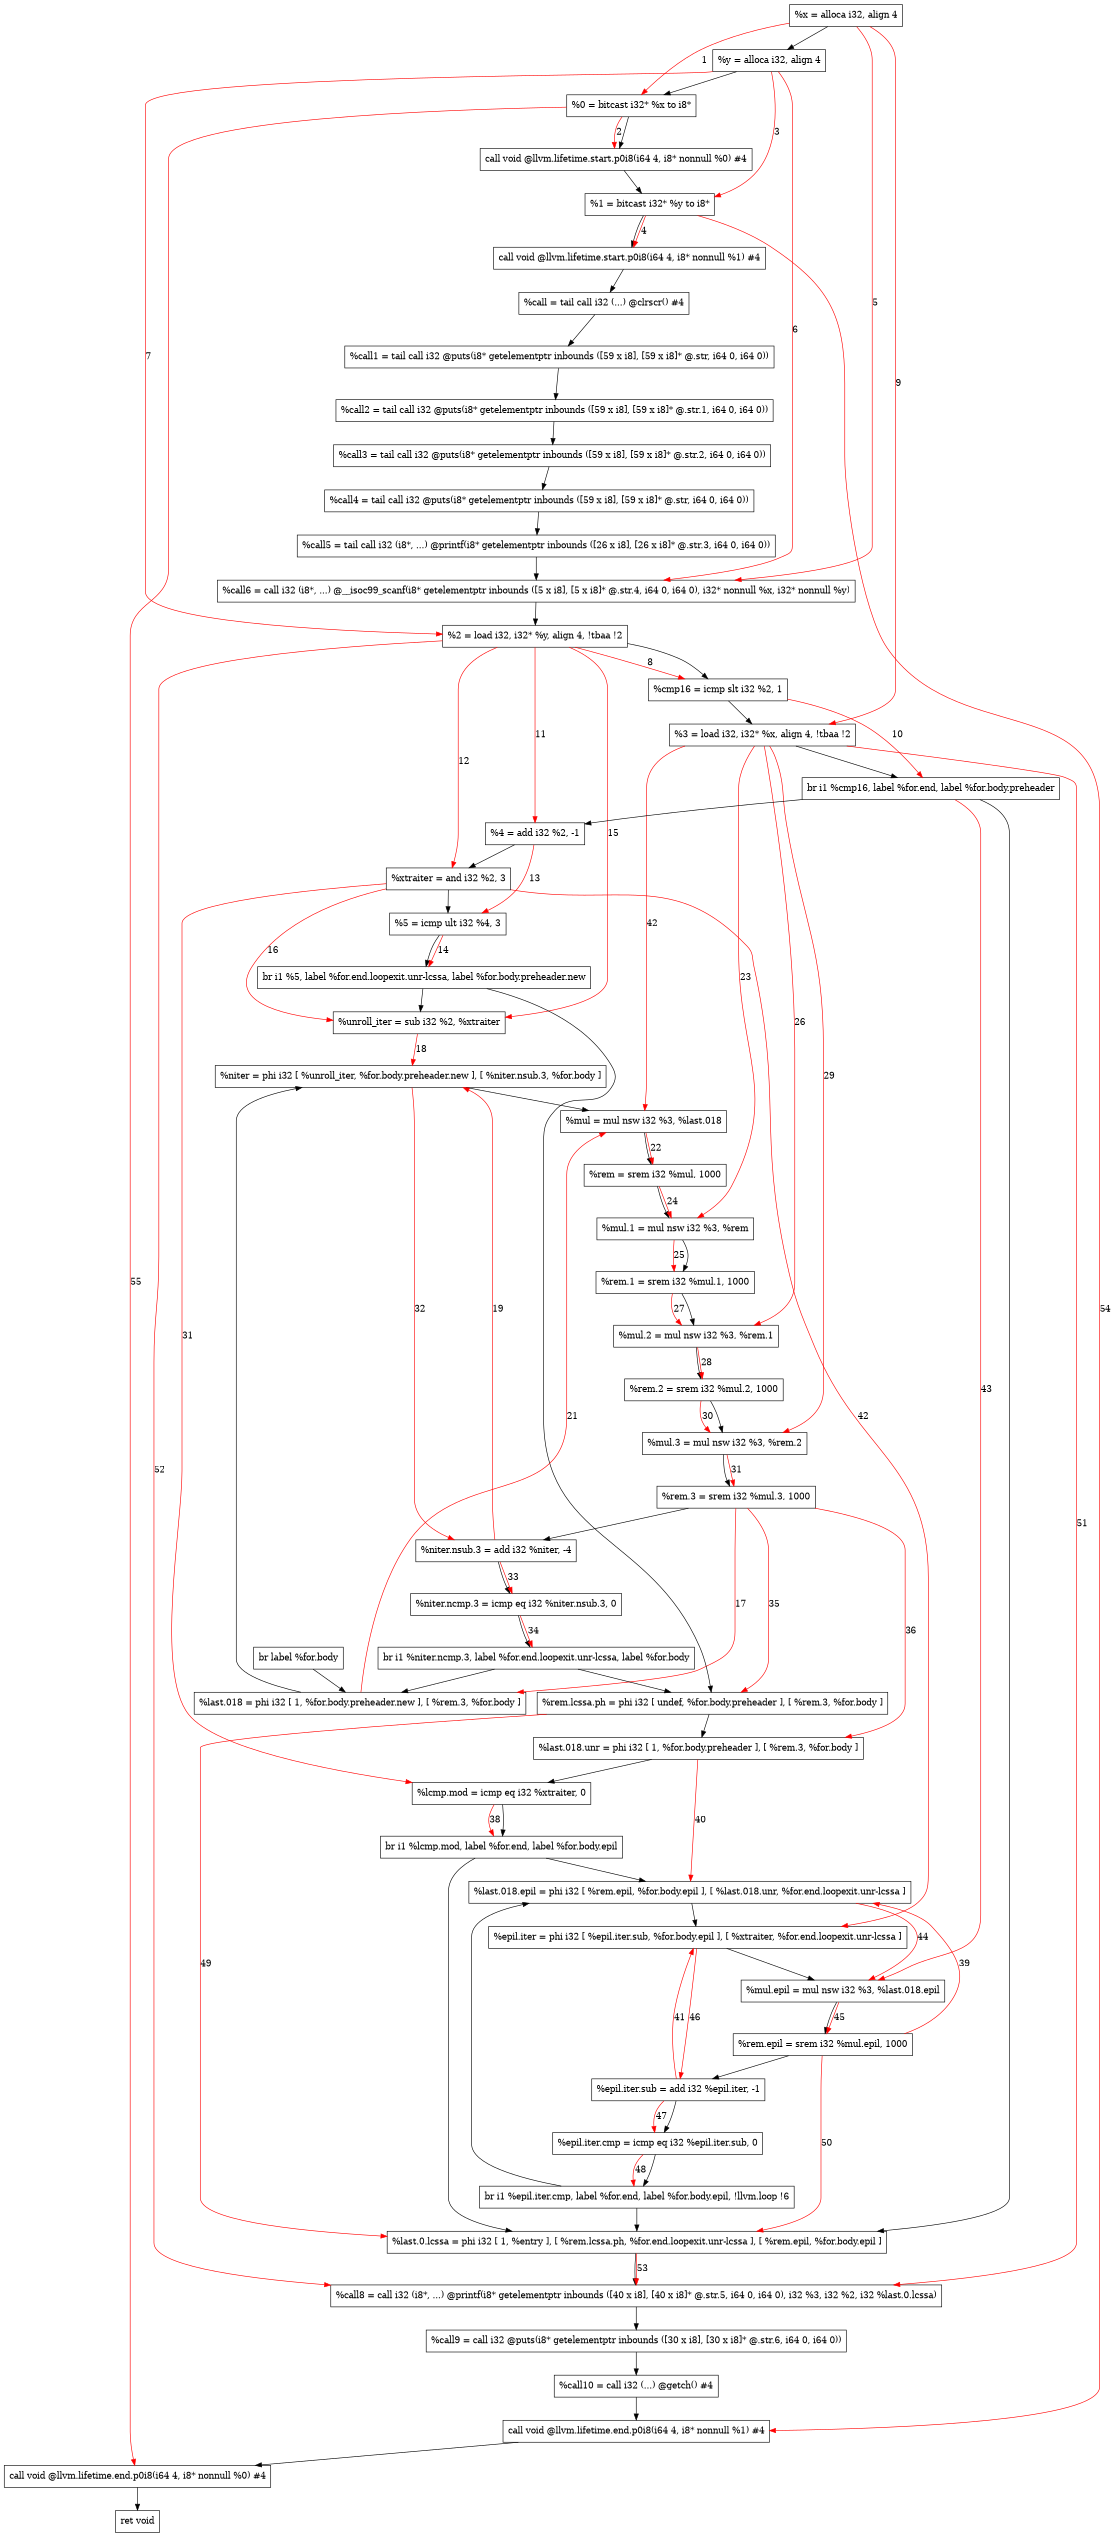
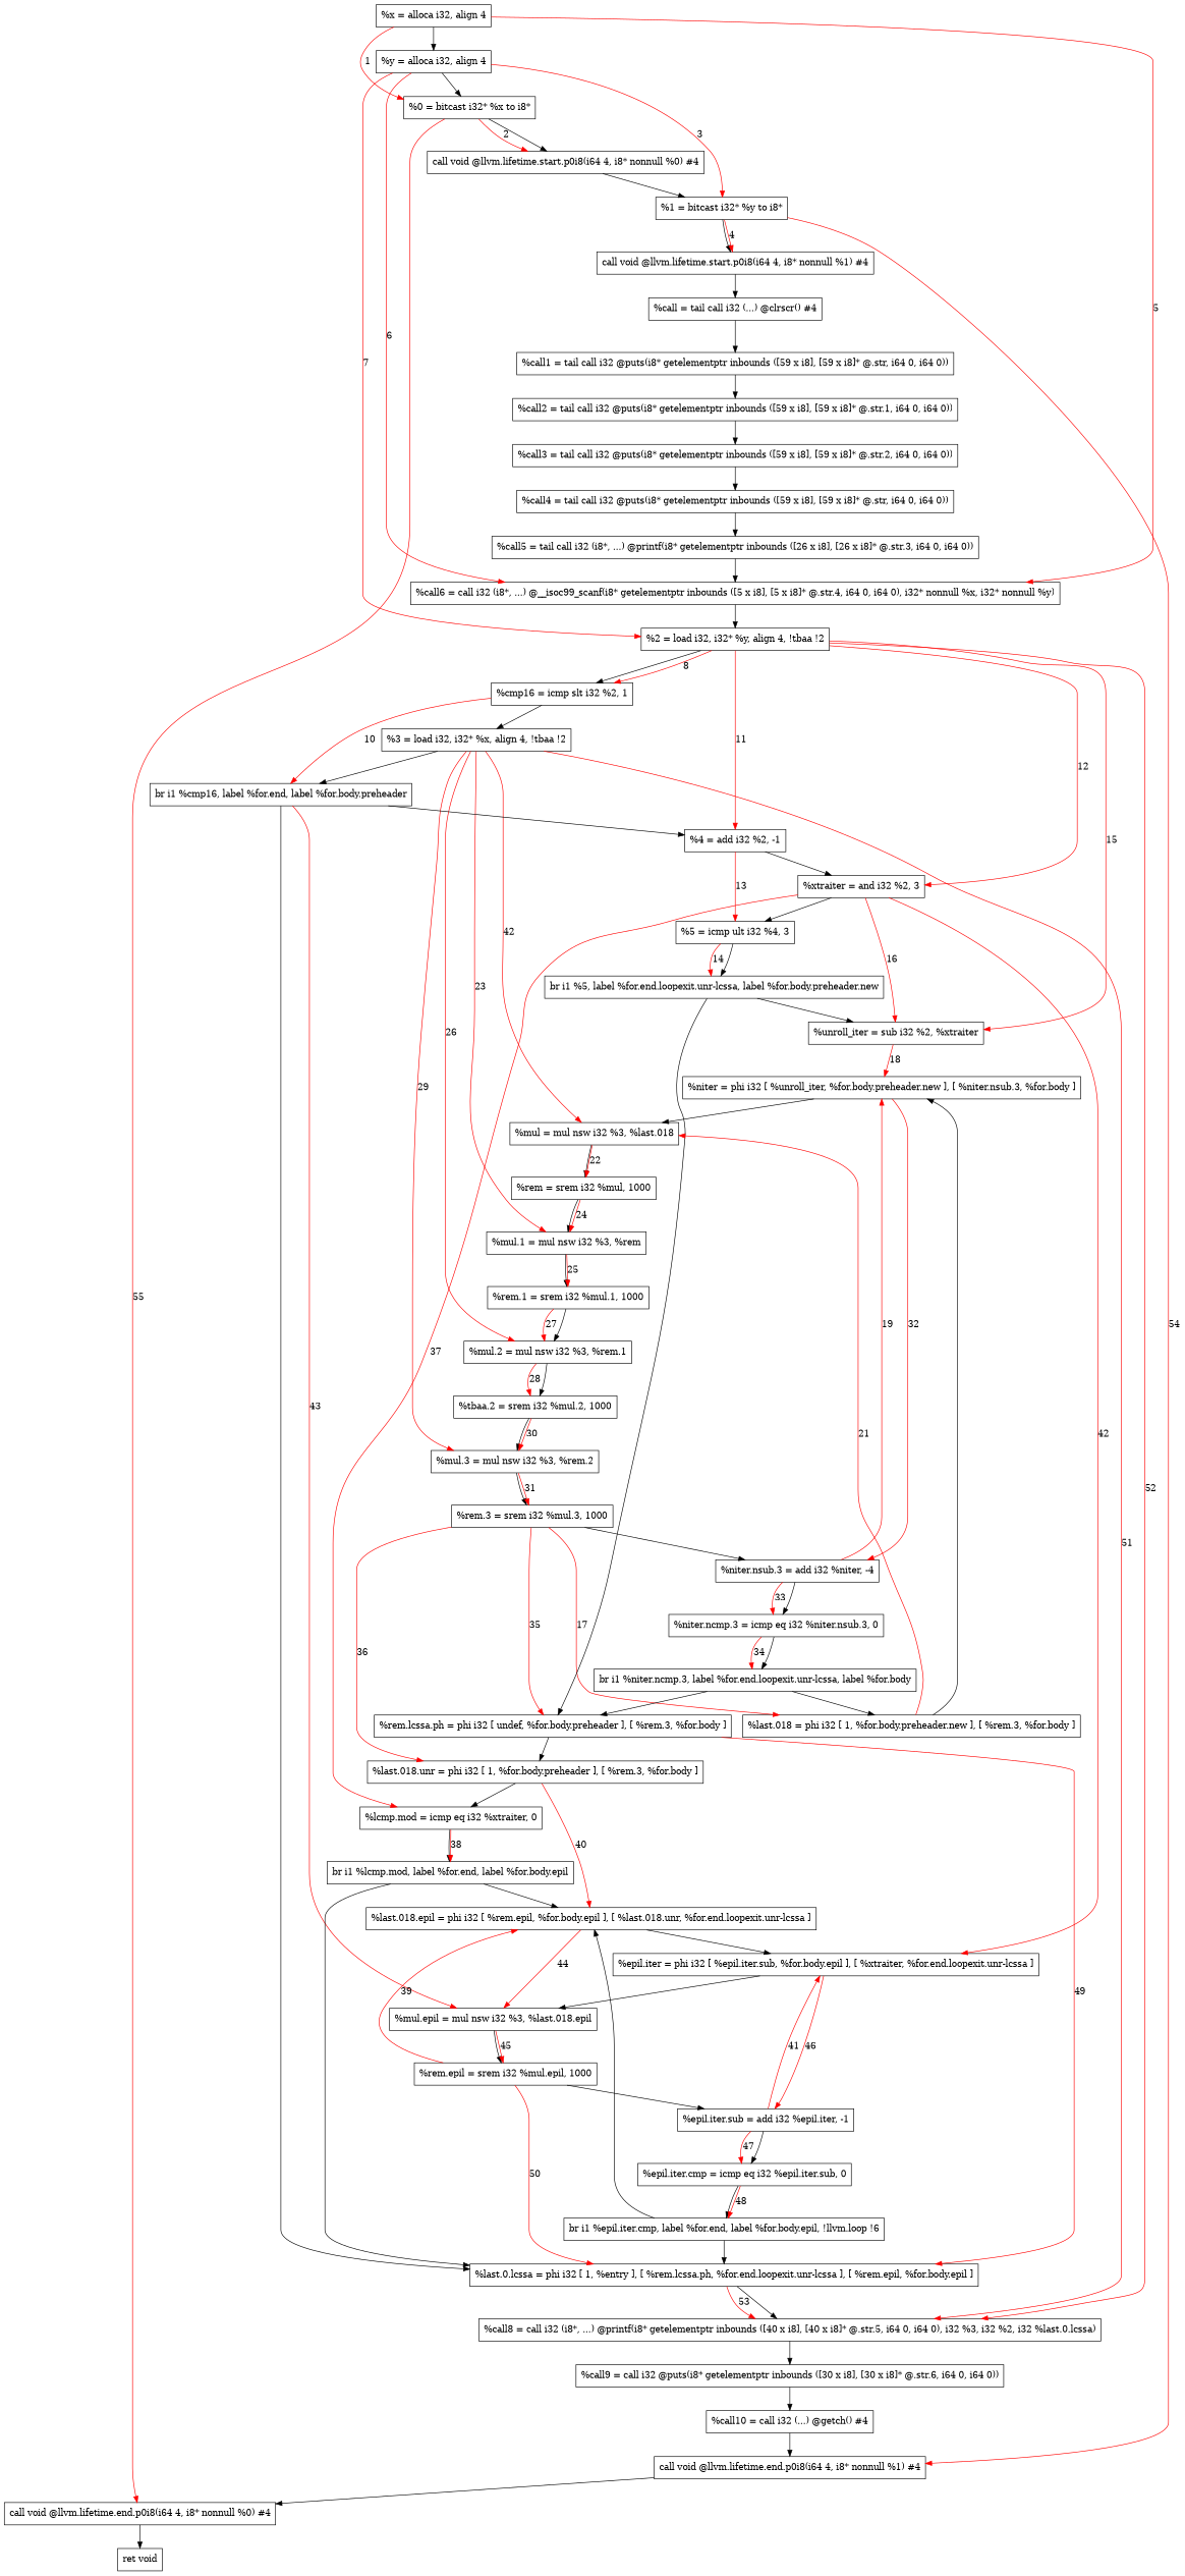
  digraph {
    node [shape=record]
    n1 [label="  %x = alloca i32, align 4"]
    n2 [label="  %y = alloca i32, align 4"]
    n3 [label="  %0 = bitcast i32* %x to i8*"]
    n4 [label="  %call6 = call i32 (i8*, ...) @__isoc99_scanf(i8* getelementptr inbounds ([5 x i8], [5 x i8]* @.str.4, i64 0, i64 0), i32* nonnull %x, i32* nonnull %y)"]
    n5 [label="  %3 = load i32, i32* %x, align 4, !tbaa !2"]
    n6 [label="  %1 = bitcast i32* %y to i8*"]
    n7 [label="  %2 = load i32, i32* %y, align 4, !tbaa !2"]
    n8 [label="  call void @llvm.lifetime.start.p0i8(i64 4, i8* nonnull %0) #4"]
    n9 [label="  call void @llvm.lifetime.end.p0i8(i64 4, i8* nonnull %0) #4"]
    n10 [label="  %call8 = call i32 (i8*, ...) @printf(i8* getelementptr inbounds ([40 x i8], [40 x i8]* @.str.5, i64 0, i64 0), i32 %3, i32 %2, i32 %last.0.lcssa)"]
    n11 [label="  br i1 %cmp16, label %for.end, label %for.body.preheader"]
    n12 [label="  %mul = mul nsw i32 %3, %last.018"]
    n13 [label="  %mul.1 = mul nsw i32 %3, %rem"]
    n14 [label="  %mul.2 = mul nsw i32 %3, %rem.1"]
    n15 [label="  %mul.3 = mul nsw i32 %3, %rem.2"]
    n16 [label="  call void @llvm.lifetime.start.p0i8(i64 4, i8* nonnull %1) #4"]
    n17 [label="  call void @llvm.lifetime.end.p0i8(i64 4, i8* nonnull %1) #4"]
    n18 [label="  %cmp16 = icmp slt i32 %2, 1"]
    n19 [label="  %4 = add i32 %2, -1"]
    n20 [label="  %xtraiter = and i32 %2, 3"]
    n21 [label="  %unroll_iter = sub i32 %2, %xtraiter"]
    n22 [label="  ret void"]
    n23 [label="  %call = tail call i32 (...) @clrscr() #4"]
    n24 [label="  %call1 = tail call i32 @puts(i8* getelementptr inbounds ([59 x i8], [59 x i8]* @.str, i64 0, i64 0))"]
    n25 [label="  %call2 = tail call i32 @puts(i8* getelementptr inbounds ([59 x i8], [59 x i8]* @.str.1, i64 0, i64 0))"]
    n26 [label="  %call3 = tail call i32 @puts(i8* getelementptr inbounds ([59 x i8], [59 x i8]* @.str.2, i64 0, i64 0))"]
    n27 [label="  %call4 = tail call i32 @puts(i8* getelementptr inbounds ([59 x i8], [59 x i8]* @.str, i64 0, i64 0))"]
    n28 [label="  %call5 = tail call i32 (i8*, ...) @printf(i8* getelementptr inbounds ([26 x i8], [26 x i8]* @.str.3, i64 0, i64 0))"]
    n29 [label="  %5 = icmp ult i32 %4, 3"]
    n30 [label="  %lcmp.mod = icmp eq i32 %xtraiter, 0"]
    n31 [label="  %epil.iter = phi i32 [ %epil.iter.sub, %for.body.epil ], [ %xtraiter, %for.end.loopexit.unr-lcssa ]"]
    n32 [label="  %niter = phi i32 [ %unroll_iter, %for.body.preheader.new ], [ %niter.nsub.3, %for.body ]"]
    n33 [label="  %call9 = call i32 @puts(i8* getelementptr inbounds ([30 x i8], [30 x i8]* @.str.6, i64 0, i64 0))"]
    n34 [label="  %mul.epil = mul nsw i32 %3, %last.018.epil"]
    n35 [label="  %last.0.lcssa = phi i32 [ 1, %entry ], [ %rem.lcssa.ph, %for.end.loopexit.unr-lcssa ], [ %rem.epil, %for.body.epil ]"]
    n36 [label="  %rem = srem i32 %mul, 1000"]
    n37 [label="  %rem.1 = srem i32 %mul.1, 1000"]
-   n38 [label="  %rem.2 = srem i32 %mul.2, 1000"]
+   n38 [label="%tbaa.2 = srem i32 %mul.2, 1000"]
    n39 [label="  %rem.3 = srem i32 %mul.3, 1000"]
    n40 [label="  %rem.epil = srem i32 %mul.epil, 1000"]
    n41 [label="  br i1 %5, label %for.end.loopexit.unr-lcssa, label %for.body.preheader.new"]
    n42 [label="  br i1 %lcmp.mod, label %for.end, label %for.body.epil"]
    n43 [label="  %epil.iter.sub = add i32 %epil.iter, -1"]
    n44 [label="  %rem.lcssa.ph = phi i32 [ undef, %for.body.preheader ], [ %rem.3, %for.body ]"]
    n45 [label="  %last.018.unr = phi i32 [ 1, %for.body.preheader ], [ %rem.3, %for.body ]"]
-   n46 [label="  br label %for.body"]
    n47 [label="  %last.018 = phi i32 [ 1, %for.body.preheader.new ], [ %rem.3, %for.body ]"]
    n48 [label="  %niter.nsub.3 = add i32 %niter, -4"]
    n49 [label="  %niter.ncmp.3 = icmp eq i32 %niter.nsub.3, 0"]
    n50 [label="  %last.018.epil = phi i32 [ %rem.epil, %for.body.epil ], [ %last.018.unr, %for.end.loopexit.unr-lcssa ]"]
    n51 [label="  br i1 %niter.ncmp.3, label %for.end.loopexit.unr-lcssa, label %for.body"]
    n52 [label="  %epil.iter.cmp = icmp eq i32 %epil.iter.sub, 0"]
    n53 [label="  br i1 %epil.iter.cmp, label %for.end, label %for.body.epil, !llvm.loop !6"]
    n54 [label="  %call10 = call i32 (...) @getch() #4"]
    n1 -> n2
    n1 -> n3 [color=red label=1]
    n1 -> n4 [color=red label=5]
-   n1 -> n5 [color=red label=9]
    n2 -> n3
    n2 -> n4 [color=red label=6]
    n2 -> n6 [color=red label=3]
    n2 -> n7 [color=red label=7]
    n3 -> n8
    n3 -> n8 [color=red label=2]
    n3 -> n9 [color=red label=55]
    n4 -> n7
    n5 -> n10 [color=red label=51]
    n5 -> n11
    n5 -> n12 [color=red label=42]
    n5 -> n13 [color=red label=23]
    n5 -> n14 [color=red label=26]
    n5 -> n15 [color=red label=29]
    n6 -> n16
    n6 -> n16 [color=red label=4]
    n6 -> n17 [color=red label=54]
    n7 -> n10 [color=red label=52]
    n7 -> n18
    n7 -> n18 [color=red label=8]
    n7 -> n19 [color=red label=11]
    n7 -> n20 [color=red label=12]
    n7 -> n21 [color=red label=15]
    n8 -> n6
    n9 -> n22
    n10 -> n33
    n11 -> n19
    n11 -> n34 [color=red label=43]
    n11 -> n35
    n12 -> n36
    n12 -> n36 [color=red label=22]
    n13 -> n37
    n13 -> n37 [color=red label=25]
    n14 -> n38
    n14 -> n38 [color=red label=28]
    n15 -> n39
    n15 -> n39 [color=red label=31]
    n16 -> n23
    n17 -> n9
    n18 -> n5
    n18 -> n11 [color=red label=10]
    n19 -> n20
    n19 -> n29 [color=red label=13]
    n20 -> n21 [color=red label=16]
    n20 -> n29
-   n20 -> n30 [color=red label=31]
+   n20 -> n30 [color=red label=37]
    n20 -> n31 [color=red label=42]
    n21 -> n32 [color=red label=18]
    n23 -> n24
    n24 -> n25
    n25 -> n26
    n26 -> n27
    n27 -> n28
    n28 -> n4
    n29 -> n41
    n29 -> n41 [color=red label=14]
    n30 -> n42
    n30 -> n42 [color=red label=38]
    n31 -> n34
    n31 -> n43 [color=red label=46]
    n32 -> n12
    n32 -> n48 [color=red label=32]
    n33 -> n54
    n34 -> n40
    n34 -> n40 [color=red label=45]
    n35 -> n10
    n35 -> n10 [color=red label=53]
    n36 -> n13
    n36 -> n13 [color=red label=24]
    n37 -> n14
    n37 -> n14 [color=red label=27]
    n38 -> n15
    n38 -> n15 [color=red label=30]
    n39 -> n44 [color=red label=35]
    n39 -> n45 [color=red label=36]
    n39 -> n47 [color=red label=17]
    n39 -> n48
    n40 -> n35 [color=red label=50]
    n40 -> n43
    n40 -> n50 [color=red label=39]
    n41 -> n21
    n41 -> n44
    n42 -> n35
    n42 -> n50
    n43 -> n31 [color=red label=41]
    n43 -> n52
    n43 -> n52 [color=red label=47]
    n44 -> n35 [color=red label=49]
    n44 -> n45
    n45 -> n30
    n45 -> n50 [color=red label=40]
-   n46 -> n47
    n47 -> n12 [color=red label=21]
    n47 -> n32
    n48 -> n32 [color=red label=19]
    n48 -> n49
    n48 -> n49 [color=red label=33]
    n49 -> n51
    n49 -> n51 [color=red label=34]
    n50 -> n31
    n50 -> n34 [color=red label=44]
    n51 -> n44
    n51 -> n47
    n52 -> n53
    n52 -> n53 [color=red label=48]
    n53 -> n35
    n53 -> n50
    n54 -> n17
  }
